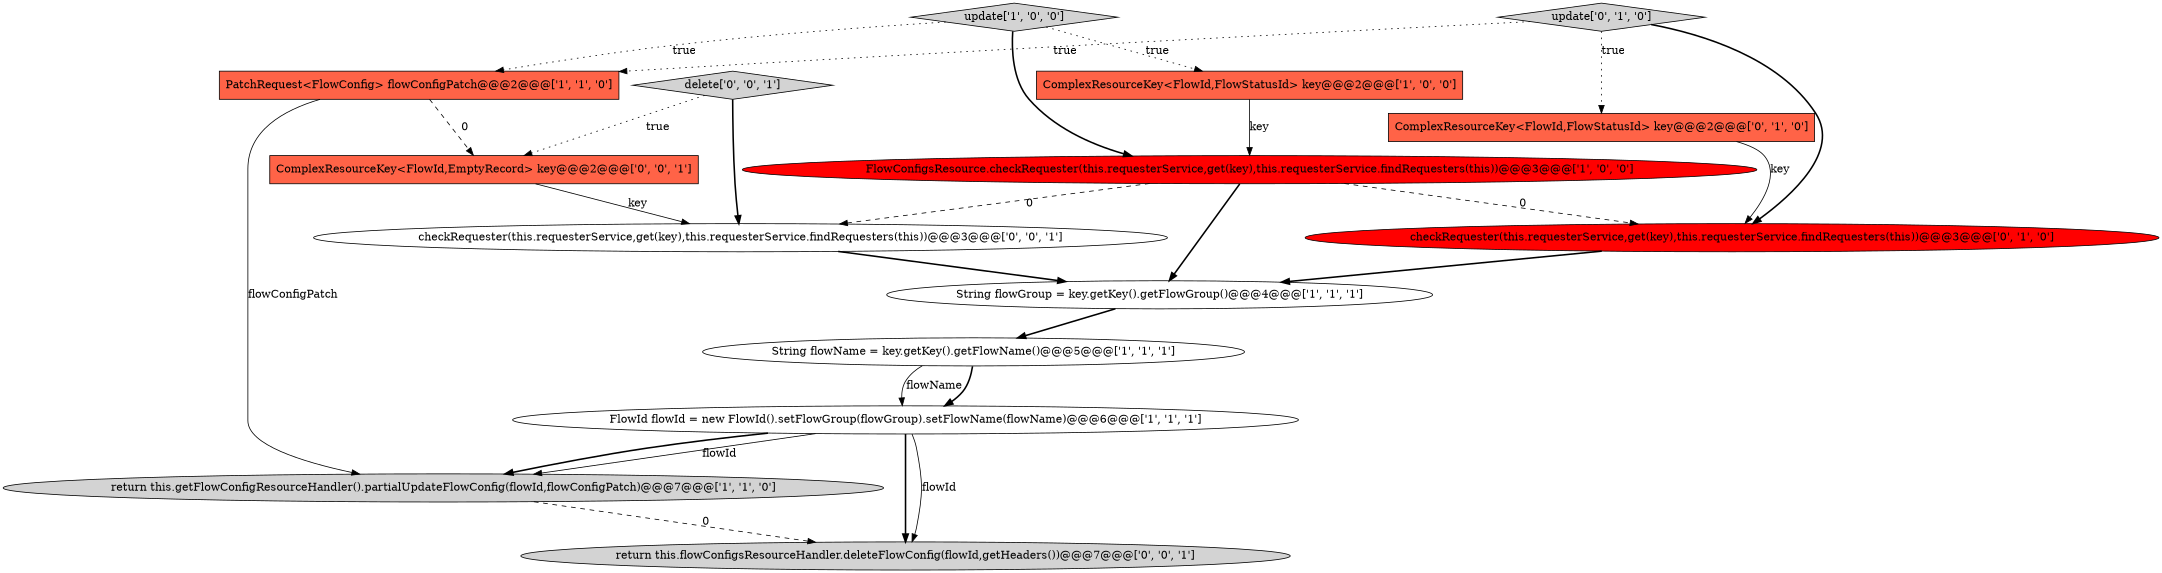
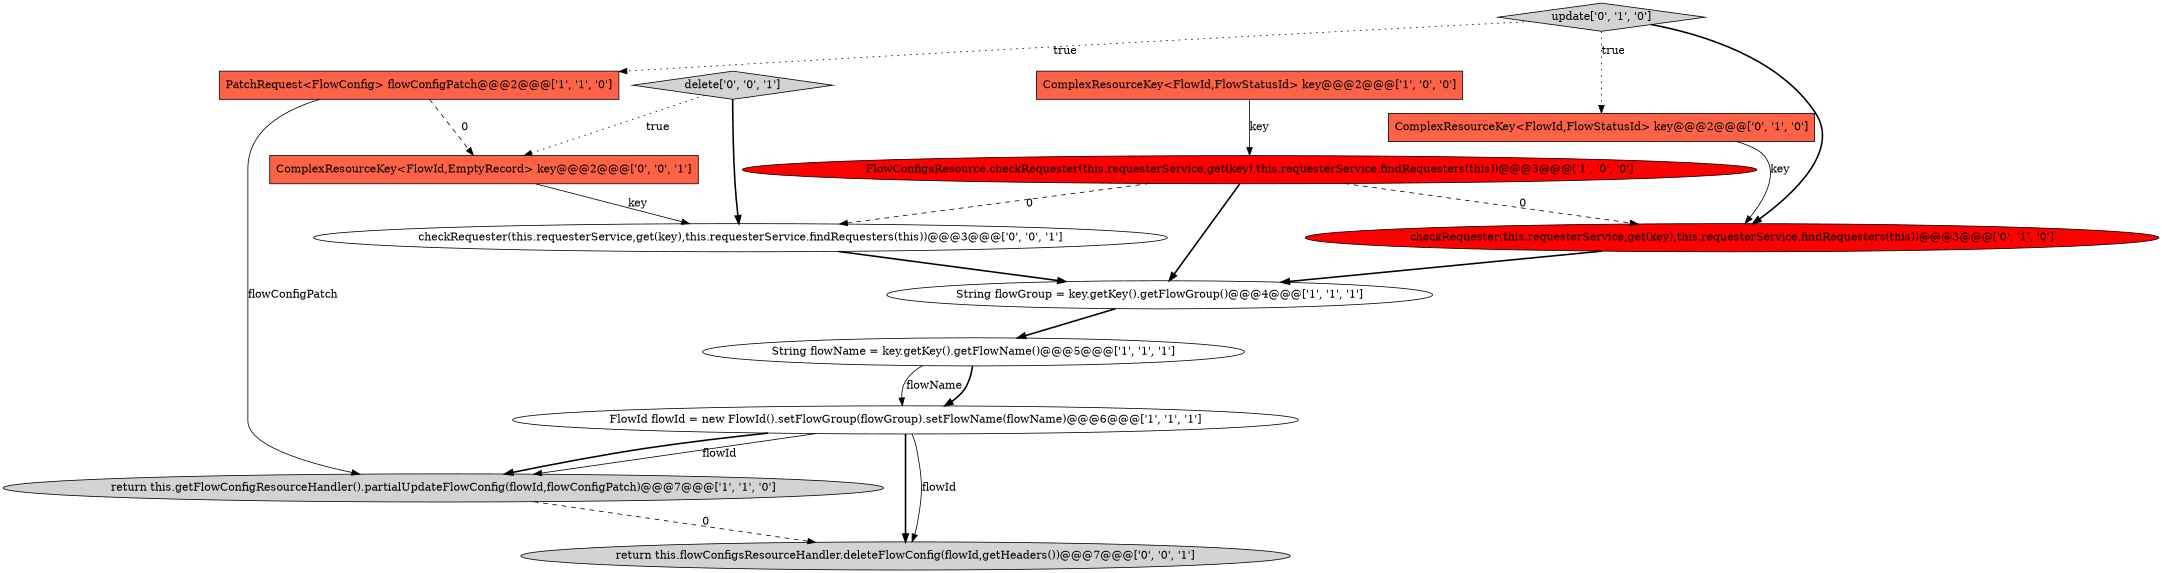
  digraph {
    node [fillcolor=lightgray shape=ellipse style=filled]
    edge [style=bold]
-   n1 [label="update['1', '0', '0']" shape=diamond]
    n2 [fillcolor=tomato label="ComplexResourceKey<FlowId,FlowStatusId> key@@@2@@@['1', '0', '0']" shape=box]
    n3 [fillcolor=tomato label="PatchRequest<FlowConfig> flowConfigPatch@@@2@@@['1', '1', '0']" shape=box]
    n4 [fillcolor=red label="FlowConfigsResource.checkRequester(this.requesterService,get(key),this.requesterService.findRequesters(this))@@@3@@@['1', '0', '0']"]
    n5 [label="return this.getFlowConfigResourceHandler().partialUpdateFlowConfig(flowId,flowConfigPatch)@@@7@@@['1', '1', '0']"]
    n6 [label="return this.flowConfigsResourceHandler.deleteFlowConfig(flowId,getHeaders())@@@7@@@['0', '0', '1']"]
    n7 [fillcolor=tomato label="ComplexResourceKey<FlowId,FlowStatusId> key@@@2@@@['0', '1', '0']" shape=box]
    n8 [fillcolor=red label="checkRequester(this.requesterService,get(key),this.requesterService.findRequesters(this))@@@3@@@['0', '1', '0']"]
    n9 [label="delete['0', '0', '1']" shape=diamond]
    n10 [fillcolor=tomato label="ComplexResourceKey<FlowId,EmptyRecord> key@@@2@@@['0', '0', '1']" shape=box]
    n11 [fillcolor=white label="checkRequester(this.requesterService,get(key),this.requesterService.findRequesters(this))@@@3@@@['0', '0', '1']"]
    n12 [fillcolor=white label="String flowGroup = key.getKey().getFlowGroup()@@@4@@@['1', '1', '1']"]
    n13 [fillcolor=white label="String flowName = key.getKey().getFlowName()@@@5@@@['1', '1', '1']"]
    n14 [label="update['0', '1', '0']" shape=diamond]
    n15 [fillcolor=white label="FlowId flowId = new FlowId().setFlowGroup(flowGroup).setFlowName(flowName)@@@6@@@['1', '1', '1']"]
-   n1 -> n2 [label=true style=dotted]
-   n1 -> n3 [label=true style=dotted]
-   n1 -> n4
    n2 -> n4 [label=key style=solid]
    n3 -> n5 [label=flowConfigPatch style=solid]
    n3 -> n10 [label=0 style=dashed]
    n4 -> n8 [label=0 style=dashed]
    n4 -> n11 [label=0 style=dashed]
    n4 -> n12
    n5 -> n6 [label=0 style=dashed]
    n7 -> n8 [label=key style=solid]
    n8 -> n12
    n9 -> n10 [label=true style=dotted]
    n9 -> n11
    n10 -> n11 [label=key style=solid]
    n11 -> n12
    n12 -> n13
    n13 -> n15 [label=flowName style=solid]
    n13 -> n15
    n14 -> n3 [label=true style=dotted]
    n14 -> n7 [label=true style=dotted]
    n14 -> n8
    n15 -> n5
    n15 -> n5 [label=flowId style=solid]
    n15 -> n6
    n15 -> n6 [label=flowId style=solid]
  }
